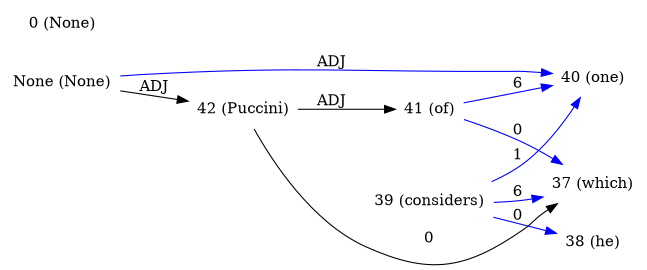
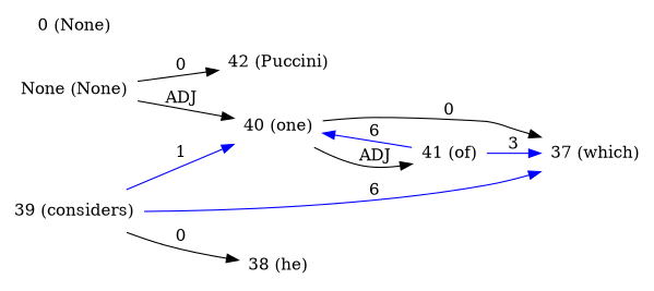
  digraph {
    rankdir=LR
    node [shape=plaintext]
    edge [dir=forward]
    n1 [label="None (None)"]
    n2 [label="40 (one)"]
    n3 [label="42 (Puccini)"]
    n4 [label="37 (which)"]
    n5 [label="41 (of)"]
    n6 [label="39 (considers)"]
    n7 [label="38 (he)"]
    n8 [label="0 (None)"]
-   n1 -> n2 [label=ADJ color=blue]
-   n1 -> n3 [label=ADJ]
-   n3 -> n4 [label=0]
-   n3 -> n5 [label=ADJ]
+   n1 -> n2 [label=ADJ]
+   n1 -> n3 [label=0]
+   n2 -> n4 [label=0]
+   n2 -> n5 [label=ADJ]
    n5 -> n2 [color=blue label=6]
-   n5 -> n4 [color=blue label=0]
+   n5 -> n4 [color=blue label=3]
    n6 -> n2 [color=blue label=1]
    n6 -> n4 [color=blue label=6]
-   n6 -> n7 [label=0 color=blue]
+   n6 -> n7 [label=0]
  }
